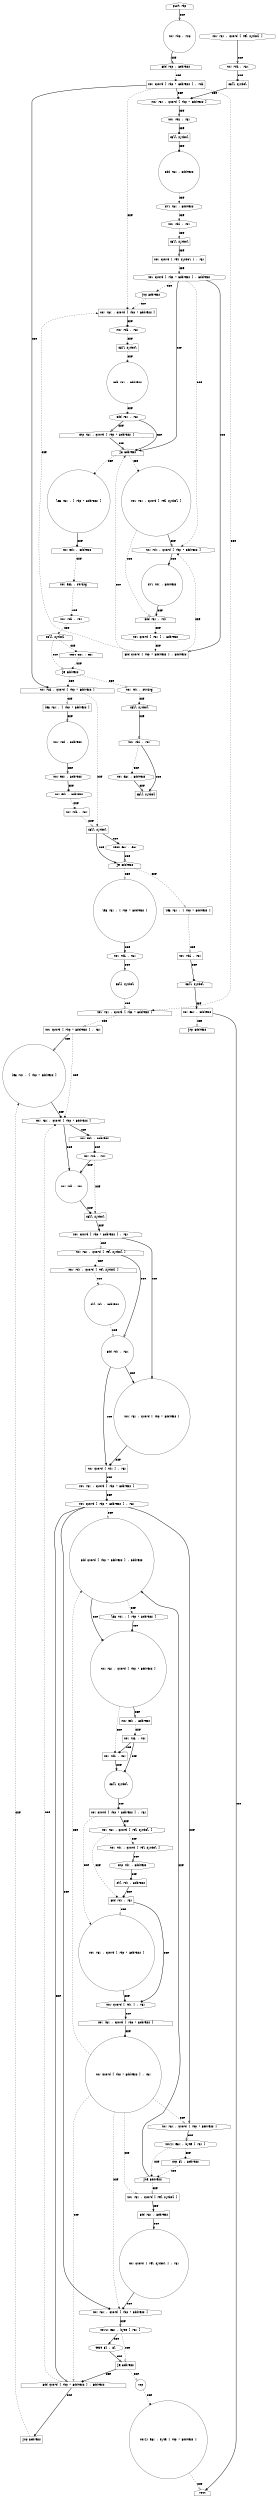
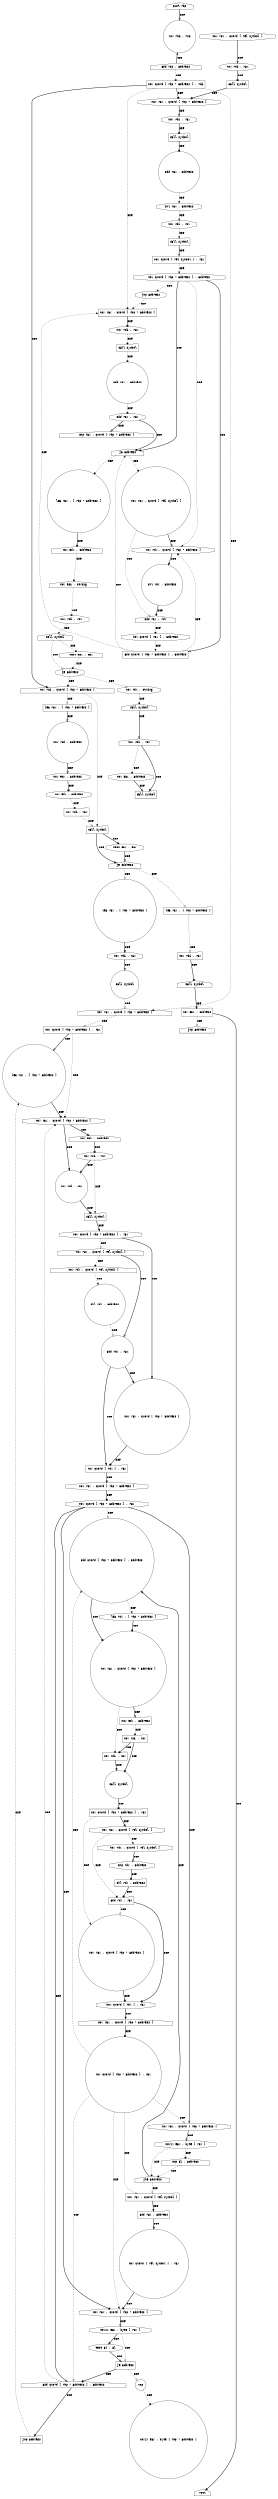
  digraph {
    fontname="DejaVu Sans Mono"
    node [fontname="DejaVu Sans Mono" shape=octagon]
    edge [arrowhead=dot fontname="DejaVu Sans Mono" style=bold]
    n1 [label="push rbp" shape=house]
    n2 [label="mov rbp , rsp" shape=circle]
    n3 [label="add rsp , address" shape=house]
    n4 [label="mov qword [ rbp - address ] , rdi" shape=folder]
    n5 [label="mov rax , qword [ rbp - address ]"]
    n6 [label="mov rax , qword [ rbp - address ]" shape=folder]
    n7 [label="mov rsi , qword [ rbp - address ]" shape=house]
    n8 [label="mov rax , qword [ rbp - address ]" shape=house]
    n9 [label="mov rdi , rax"]
    n10 [label="mov rdi , rax"]
    n11 [label="lea rax , [ rbp - address ]" shape=folder]
    n12 [label="call symbol" shape=folder]
    n13 [label="mov qword [ rbp - address ] , rax" shape=folder]
    n14 [label="mov rax , qword [ rel symbol ]"]
    n15 [label="mov rdi , rax"]
    n16 [label="call symbol" shape=folder]
    n17 [label="call symbol" shape=folder]
    n18 [label="add rax , address" shape=circle]
    n19 [label="shl rax , address"]
    n20 [label="mov rdi , rax"]
    n21 [label="call symbol" shape=folder]
    n22 [label="mov qword [ rel symbol ] , rax" shape=folder]
    n23 [label="mov qword [ rbp - address ] , address"]
    n24 [label="jmp address"]
    n25 [label="ja address" shape=house]
    n26 [label="mov rdx , qword [ rbp - address ]"]
    n27 [label="add qword [ rbp - address ] , address" shape=folder]
    n28 [label="mov rax , qword [ rel symbol ]" shape=circle]
    n29 [label="lea rax , [ rbp - address ]" shape=circle]
    n30 [label="shl rdx , address" shape=circle]
    n31 [label="call symbol" shape=folder]
    n32 [label="add rax , address" shape=circle]
    n33 [label="add rax , rax"]
    n34 [label="cmp rax , qword [ rbp - address ]" shape=house]
    n35 [label="add rax , rdx" shape=house]
    n36 [label="mov edx , address" shape=house]
    n37 [label="mov qword [ rax ] , address"]
    n38 [label="mov esi , string" shape=house]
    n39 [label="mov rdi , rax"]
    n40 [label="call symbol" shape=house]
    n41 [label="test eax , eax" shape=house]
    n42 [label="je address"]
    n43 [label="mov rdx , string"]
    n44 [label="call symbol" shape=house]
    n45 [label="mov r8d , address" shape=circle]
    n46 [label="test eax , eax"]
    n47 [label="je address" shape=house]
    n48 [label="mov rdi , rax" shape=house]
    n49 [label="mov ecx , address"]
    n50 [label="mov edx , address"]
    n51 [label="mov rdi , rax" shape=folder]
    n52 [label="lea rax , [ rbp - address ]" shape=circle]
    n53 [label="lea rax , [ rbp - address ]" shape=folder]
    n54 [label="mov rdi , rax"]
    n55 [label="mov rdi , rax" shape=folder]
    n56 [label="call symbol" shape=circle]
    n57 [label="call symbol" shape=house]
    n58 [label="mov eax , address"]
    n59 [label="call symbol" shape=folder]
    n60 [label="lea rcx , [ rbp - address ]" shape=circle]
    n61 [label="mov rax , qword [ rbp - address ]"]
    n62 [label="mov edx , address" shape=house]
    n63 [label="mov rdi , rax" shape=circle]
    n64 [label="mov eax , address" shape=folder]
    n65 [label="jmp address" shape=house]
    n66 [label=retn shape=house]
    n67 [label="mov rax , qword [ rel symbol ]" shape=folder]
    n68 [label="add rax , address" shape=folder]
    n69 [label="mov qword [ rel symbol ] , rax" shape=circle]
    n70 [label="mov rax , qword [ rbp - address ]"]
    n71 [label="movzx eax , byte [ rax ]"]
    n72 [label="test al , al"]
    n73 [label="je address" shape=folder]
    n74 [label=nop shape=circle]
    n75 [label="add qword [ rbp - address ] , address" shape=house]
    n76 [label="movzx eax , byte [ rbp - address ]" shape=circle]
    n77 [label="jmp address" shape=folder]
    n78 [label="add qword [ rbp - address ] , address" shape=circle]
    n79 [label="lea rcx , [ rbp - address ]"]
    n80 [label="mov rax , qword [ rbp - address ]" shape=circle]
    n81 [label="mov edx , address" shape=folder]
    n82 [label="mov rdi , rax" shape=folder]
    n83 [label="mov rsi , rcx" shape=folder]
    n84 [label="call symbol" shape=circle]
    n85 [label="mov qword [ rbp - address ] , rax" shape=folder]
    n86 [label="mov rax , qword [ rel symbol ]"]
    n87 [label="mov rax , qword [ rbp - address ]" shape=circle]
    n88 [label="mov rdx , qword [ rel symbol ]"]
    n89 [label="add rdx , rax" shape=folder]
    n90 [label="mov qword [ rdx ] , rax"]
    n91 [label="cmp rdx , address"]
    n92 [label="shl rdx , address" shape=folder]
    n93 [label="mov rax , qword [ rbp - address ]" shape=house]
    n94 [label="mov qword [ rbp - address ] , rax" shape=circle]
    n95 [label="mov rax , qword [ rbp - address ]"]
    n96 [label="movzx eax , byte [ rax ]"]
    n97 [label="mov rsi , rcx"]
    n98 [label="call symbol" shape=folder]
    n99 [label="mov qword [ rbp - address ] , rax"]
    n100 [label="mov rax , qword [ rel symbol ]" shape=house]
    n101 [label="mov rax , qword [ rbp - address ]" shape=circle]
    n102 [label="mov rdx , qword [ rel symbol ]" shape=house]
    n103 [label="add rdx , rax" shape=circle]
    n104 [label="mov qword [ rdx ] , rax" shape=folder]
    n105 [label="shl rdx , address" shape=circle]
    n106 [label="mov rax , qword [ rbp - address ]"]
    n107 [label="mov qword [ rbp - address ] , rax"]
    n108 [label="cmp al , address" shape=house]
    n109 [label="jne address" shape=house]
    n1 -> n2 [arrowhead=onormal label=CFG]
-   n2 -> n3 [arrowhead=onormal label=CFG]
+   n3 -> n2 [arrowhead=onormal label=CFG]
    n3 -> n4 [label=CFG style=dashed]
    n4 -> n5 [label=DFG]
    n4 -> n6 [label=DFG style=dashed]
-   n4 -> n7 [label=DFG]
+   n4 -> n7 [arrowhead=normal label=DFG]
    n4 -> n8 [label=DFG style=dashed]
    n5 -> n9 [arrowhead=onormal label=DFG]
    n6 -> n10 [label=DFG]
    n7 -> n11 [arrowhead=onormal label=CFG style=dashed]
    n7 -> n12 [arrowhead=normal label=DFG style=dashed]
    n8 -> n13 [arrowhead=onormal label=DFG style=dashed]
    n9 -> n17 [label=DFG]
    n10 -> n31 [label=DFG style=dashed]
    n11 -> n45 [arrowhead=onormal label=CFG]
    n12 -> n46 [arrowhead=normal label=CFG]
    n12 -> n47 [arrowhead=normal label=DFG]
    n13 -> n60 [arrowhead=onormal label=CFG]
    n13 -> n61 [label=DFG style=dashed]
    n14 -> n15 [arrowhead=onormal label=DFG]
    n15 -> n16 [label=DFG]
    n16 -> n5 [label=CFG]
    n17 -> n18 [label=DFG]
    n18 -> n19 [arrowhead=normal label=DFG style=dashed]
    n19 -> n20 [arrowhead=normal label=DFG style=dashed]
    n20 -> n21 [arrowhead=normal label=DFG style=dashed]
    n21 -> n22 [arrowhead=onormal label=DFG]
    n22 -> n23 [arrowhead=normal label=CFG style=dashed]
    n23 -> n24 [arrowhead=normal label=CFG style=dashed]
    n23 -> n25 [arrowhead=normal label=DFG]
    n23 -> n26 [arrowhead=normal label=DFG style=dashed]
    n23 -> n27 [arrowhead=onormal label=DFG]
    n24 -> n6 [arrowhead=normal label=CFG style=dashed]
    n25 -> n28 [label=CFG style=dashed]
    n25 -> n29 [label=CFG style=dashed]
    n26 -> n30 [arrowhead=normal label=DFG]
    n27 -> n6 [arrowhead=normal label=CFG style=dashed]
    n27 -> n25 [arrowhead=normal label=DFG style=dashed]
    n27 -> n26 [label=DFG style=dashed]
    n28 -> n26 [arrowhead=onormal label=CFG]
    n28 -> n35 [arrowhead=onormal label=DFG style=dashed]
    n29 -> n36 [label=CFG]
    n30 -> n35 [arrowhead=normal label=DFG]
    n31 -> n32 [label=DFG style=dashed]
    n32 -> n33 [label=DFG style=dashed]
    n33 -> n25 [label=CFG]
    n33 -> n34 [arrowhead=onormal label=CFG]
-   n34 -> n25 [arrowhead=onormal label=CFG]
    n35 -> n37 [label=DFG style=dashed]
    n36 -> n38 [label=CFG style=dashed]
    n37 -> n27 [arrowhead=normal label=CFG style=dashed]
    n38 -> n39 [label=CFG style=dashed]
    n39 -> n40 [arrowhead=normal label=DFG style=dashed]
    n40 -> n41 [label=CFG style=dashed]
    n40 -> n42 [arrowhead=onormal label=DFG style=dashed]
    n41 -> n42 [label=CFG style=dashed]
    n42 -> n7 [label=CFG style=dashed]
    n42 -> n43 [arrowhead=onormal label=CFG style=dashed]
    n43 -> n44 [label=CFG style=dashed]
    n44 -> n48 [arrowhead=onormal label=DFG]
    n45 -> n49 [arrowhead=onormal label=CFG]
    n46 -> n47 [arrowhead=onormal label=CFG]
    n47 -> n52 [arrowhead=onormal label=CFG style=dashed]
    n47 -> n53 [arrowhead=onormal label=CFG style=dashed]
    n48 -> n58 [label=CFG style=dashed]
    n48 -> n59 [arrowhead=normal label=DFG]
    n49 -> n50 [label=CFG]
    n50 -> n51 [label=CFG style=dashed]
    n51 -> n12 [arrowhead=onormal label=DFG style=dashed]
    n52 -> n54 [arrowhead=normal label=CFG]
    n53 -> n55 [arrowhead=onormal label=CFG style=dashed]
    n54 -> n56 [arrowhead=onormal label=DFG]
    n55 -> n57 [label=DFG]
    n56 -> n8 [arrowhead=onormal label=CFG style=dashed]
    n57 -> n64 [arrowhead=normal label=CFG]
    n58 -> n59 [arrowhead=onormal label=CFG]
    n60 -> n61 [label=CFG]
    n61 -> n62 [arrowhead=normal label=CFG]
    n61 -> n63 [arrowhead=normal label=DFG]
    n62 -> n97 [label=CFG]
    n63 -> n98 [label=DFG]
    n64 -> n65 [arrowhead=onormal label=CFG style=dashed]
    n64 -> n66 [arrowhead=normal label=DFG]
    n67 -> n68 [arrowhead=normal label=DFG]
    n68 -> n69 [arrowhead=normal label=DFG]
    n69 -> n70 [label=CFG]
    n70 -> n71 [arrowhead=onormal label=DFG]
    n71 -> n72 [arrowhead=normal label=CFG]
    n71 -> n73 [arrowhead=onormal label=DFG style=dashed]
    n72 -> n73 [arrowhead=onormal label=CFG]
    n73 -> n74 [arrowhead=onormal label=CFG style=dashed]
    n73 -> n75 [label=CFG]
    n74 -> n76 [label=CFG style=dashed]
    n75 -> n61 [label=DFG style=dashed]
    n75 -> n77 [arrowhead=normal label=CFG]
-   n76 -> n66 [arrowhead=onormal label=DFG style=dashed]
    n77 -> n60 [arrowhead=normal label=CFG style=dashed]
    n78 -> n79 [arrowhead=normal label=CFG style=dashed]
    n78 -> n80 [label=DFG]
    n79 -> n80 [label=CFG]
    n80 -> n81 [arrowhead=onormal label=CFG]
    n80 -> n82 [label=DFG style=dashed]
    n81 -> n83 [label=CFG style=dashed]
    n82 -> n84 [arrowhead=normal label=DFG]
    n83 -> n82 [label=CFG]
    n83 -> n84 [label=DFG]
    n84 -> n85 [label=DFG]
    n85 -> n86 [arrowhead=normal label=CFG]
    n85 -> n87 [arrowhead=normal label=DFG style=dashed]
    n86 -> n88 [arrowhead=normal label=CFG style=dashed]
    n86 -> n89 [label=DFG style=dashed]
    n87 -> n90 [label=DFG]
    n88 -> n91 [arrowhead=onormal label=DFG]
    n89 -> n87 [arrowhead=onormal label=CFG style=dashed]
    n89 -> n90 [label=DFG]
    n90 -> n93 [arrowhead=normal label=CFG]
    n91 -> n92 [label=DFG]
    n92 -> n89 [label=DFG]
    n93 -> n94 [label=DFG]
    n94 -> n67 [arrowhead=onormal label=CFG style=dashed]
    n94 -> n70 [arrowhead=normal label=DFG style=dashed]
    n94 -> n75 [arrowhead=onormal label=DFG style=dashed]
    n94 -> n78 [arrowhead=normal label=DFG style=dashed]
    n94 -> n95 [arrowhead=onormal label=DFG style=dashed]
    n95 -> n96 [arrowhead=onormal label=DFG]
    n96 -> n108 [label=CFG style=dashed]
    n96 -> n109 [label=DFG style=dashed]
    n97 -> n63 [arrowhead=normal label=CFG]
    n97 -> n98 [arrowhead=normal label=DFG style=dashed]
    n98 -> n99 [arrowhead=normal label=DFG]
    n99 -> n100 [arrowhead=onormal label=CFG style=dashed]
    n99 -> n101 [arrowhead=normal label=DFG]
    n100 -> n102 [label=CFG style=dashed]
    n100 -> n103 [arrowhead=onormal label=DFG]
    n101 -> n104 [label=DFG]
    n102 -> n105 [arrowhead=normal label=DFG style=dashed]
    n103 -> n101 [arrowhead=normal label=CFG]
    n103 -> n104 [arrowhead=normal label=DFG]
    n104 -> n106 [arrowhead=normal label=CFG]
    n105 -> n103 [arrowhead=onormal label=DFG style=dashed]
    n106 -> n107 [label=DFG]
    n107 -> n70 [label=DFG]
    n107 -> n75 [arrowhead=onormal label=DFG]
    n107 -> n78 [arrowhead=onormal label=DFG style=dashed]
    n107 -> n95 [arrowhead=onormal label=DFG]
    n108 -> n109 [label=CFG style=dashed]
    n109 -> n67 [arrowhead=onormal label=CFG style=dashed]
    n109 -> n78 [arrowhead=normal label=CFG]
  }
